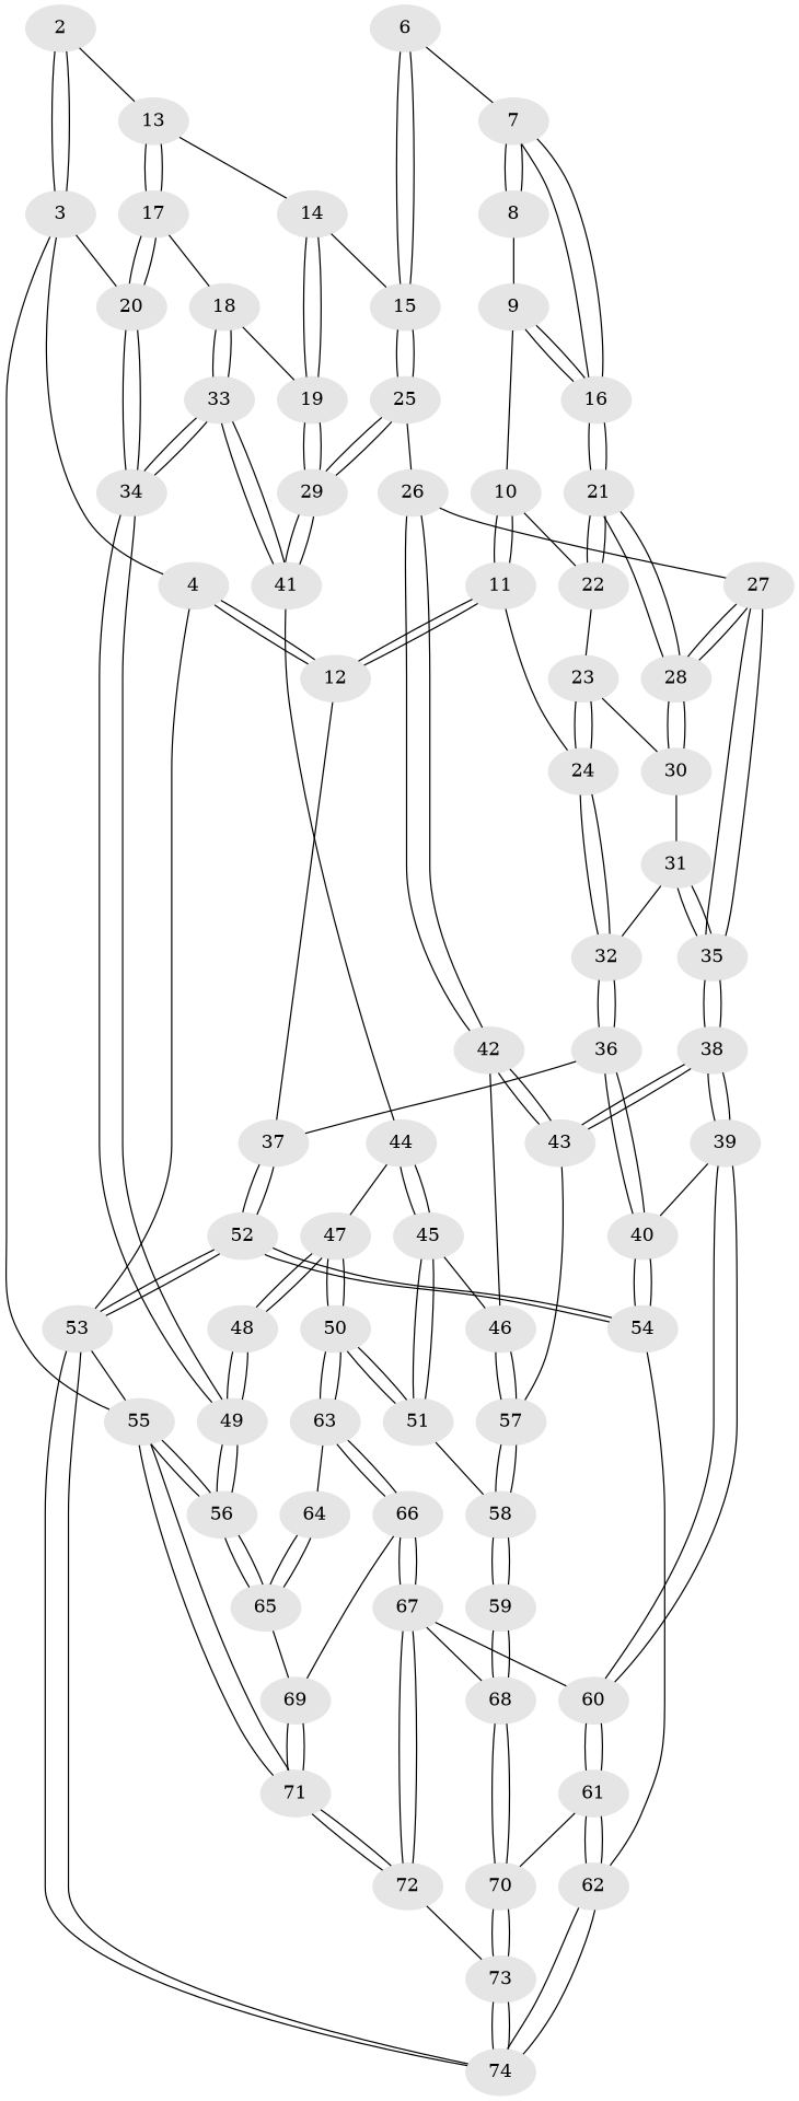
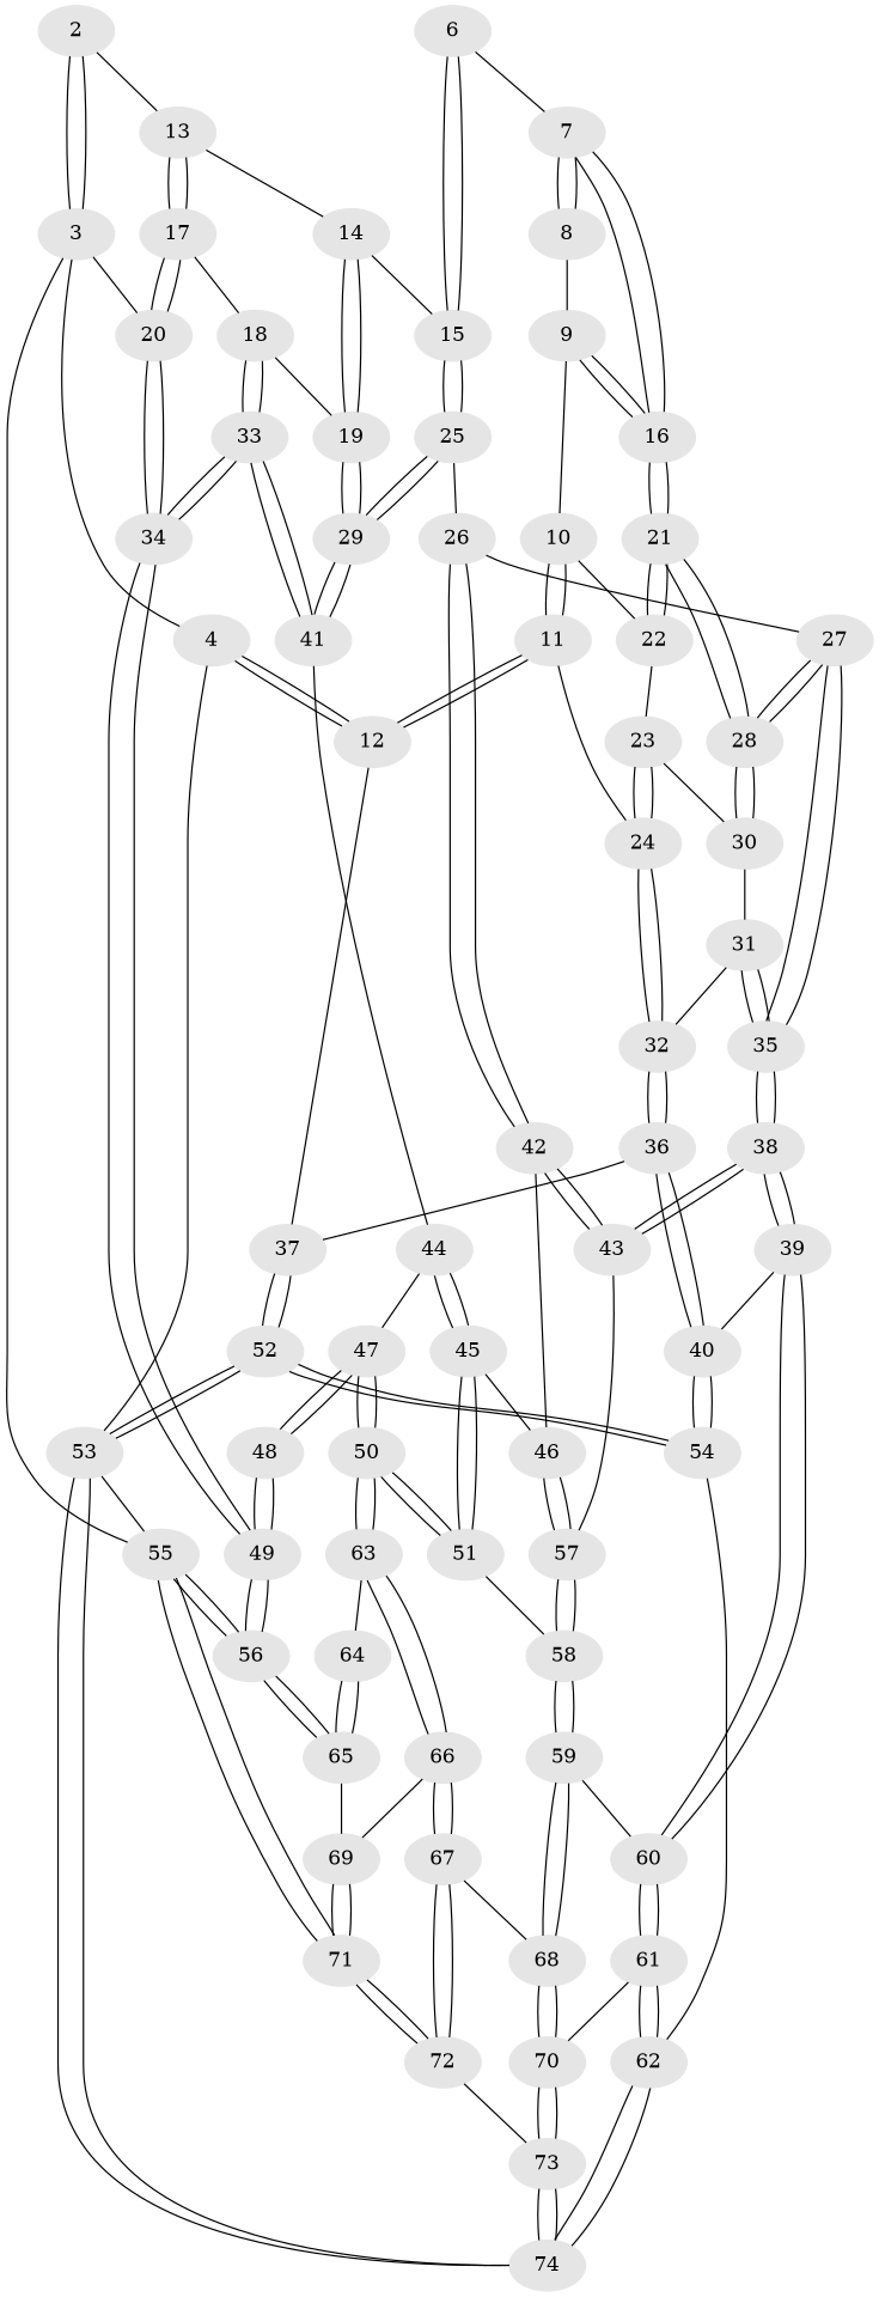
  graph {
    node [color=gray90 style=filled]
    2
    3
    13
    6
    7
    15
    4
    20
    55
    14
    17
    12
    53
    34
    56
    71
    37
    74
    8
    9
    16
    25
    21
    10
    11
    22
    24
    23
    32
    52
    19
    18
    29
    26
    28
    33
    41
    49
    30
    31
    36
    27
    42
    35
    43
    46
    38
    44
    40
    39
    54
    60
    57
    61
    62
    45
    47
    58
    51
    48
    50
    63
    65
    64
    66
    59
    72
    69
    68
    70
    73
    67
    2 -- 3
    2 -- 3
    2 -- 13
    3 -- 4
    3 -- 20
    3 -- 55
    13 -- 14
    13 -- 17
    13 -- 17
    6 -- 7
    6 -- 15
    6 -- 15
    7 -- 8
    7 -- 8
    7 -- 16
    7 -- 16
    15 -- 25
    15 -- 25
    4 -- 12
    4 -- 12
    4 -- 53
    20 -- 34
    20 -- 34
    55 -- 56
    55 -- 56
    55 -- 71
    55 -- 71
    14 -- 15
    14 -- 19
    14 -- 19
    17 -- 20
    17 -- 20
    17 -- 18
    12 -- 37
    53 -- 55
    53 -- 74
    53 -- 74
    34 -- 49
    34 -- 49
    56 -- 65
    56 -- 65
    71 -- 72
    71 -- 72
    37 -- 52
    37 -- 52
    8 -- 9
    9 -- 16
    9 -- 16
    9 -- 10
    16 -- 21
    16 -- 21
    25 -- 29
    25 -- 29
    25 -- 26
    21 -- 22
    21 -- 22
    21 -- 28
    21 -- 28
    10 -- 11
    10 -- 11
    10 -- 22
    11 -- 12
    11 -- 12
    11 -- 24
    22 -- 23
    24 -- 32
    24 -- 32
    23 -- 24
    23 -- 24
    23 -- 30
    32 -- 36
    32 -- 36
    52 -- 53
    52 -- 53
    52 -- 54
    52 -- 54
    19 -- 29
    19 -- 29
    18 -- 19
    18 -- 33
    18 -- 33
    29 -- 41
    29 -- 41
    26 -- 27
    26 -- 42
    26 -- 42
    28 -- 30
    28 -- 30
    33 -- 34
    33 -- 34
    33 -- 41
    33 -- 41
    41 -- 44
    49 -- 56
    49 -- 56
    30 -- 31
    31 -- 32
    31 -- 35
    31 -- 35
    36 -- 37
    36 -- 40
    36 -- 40
    27 -- 28
    27 -- 28
    27 -- 35
    27 -- 35
    42 -- 43
    42 -- 43
    42 -- 46
    35 -- 38
    35 -- 38
    43 -- 57
    46 -- 57
    46 -- 57
    38 -- 43
    38 -- 43
    38 -- 39
    38 -- 39
    44 -- 45
    44 -- 45
    44 -- 47
    40 -- 54
    40 -- 54
    39 -- 40
    39 -- 60
    39 -- 60
    54 -- 62
    60 -- 61
    60 -- 61
    57 -- 58
    57 -- 58
    61 -- 62
    61 -- 62
    61 -- 70
    62 -- 74
    62 -- 74
    45 -- 46
    45 -- 51
    45 -- 51
    47 -- 48
    47 -- 48
    47 -- 50
    47 -- 50
    58 -- 59
    58 -- 59
    51 -- 58
    48 -- 49
    48 -- 49
    50 -- 51
    50 -- 51
    50 -- 63
    50 -- 63
    63 -- 64
    63 -- 66
    63 -- 66
    65 -- 69
    64 -- 65
    64 -- 65
    66 -- 69
    66 -- 67
    66 -- 67
-   67 -- 60
+   59 -- 60
    59 -- 68
    59 -- 68
    72 -- 73
    69 -- 71
    69 -- 71
    68 -- 70
    68 -- 70
    70 -- 73
    70 -- 73
    73 -- 74
    73 -- 74
    67 -- 72
    67 -- 72
    67 -- 68
  }
